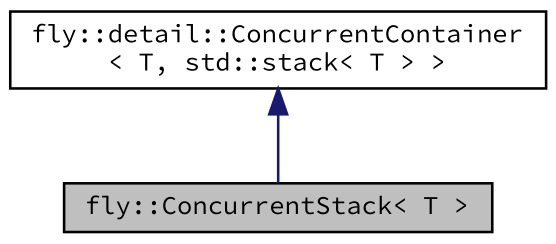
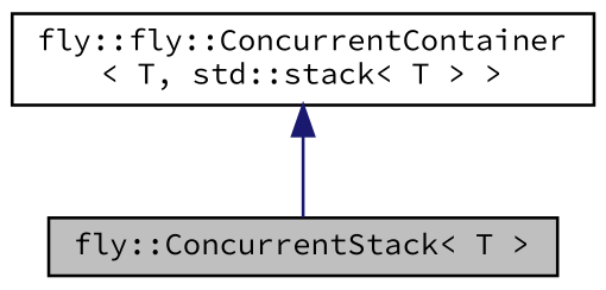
  digraph {
    fontname="Source Code Pro"
    node [color=black fontname="Source Code Pro" fontsize=10 shape=record style=filled]
    n1 [fillcolor=grey75 fontcolor=black height=0.2 label="fly::ConcurrentStack\< T \>" width=0.4]
-   n2 [fillcolor=white height=0.2 label="fly::detail::ConcurrentContainer\l\< T, std::stack\< T \> \>" width=0.4]
+   n2 [fillcolor=white height=0.2 label="fly::fly::ConcurrentContainer\l\< T, std::stack\< T \> \>" width=0.4]
    n2 -> n1 [color=midnightblue dir=back fontname="Source Code Pro" fontsize=10 labelfontname=Helvetica labelfontsize=10 style=solid]
  }
